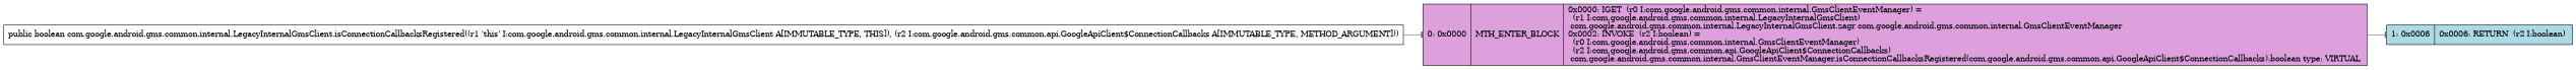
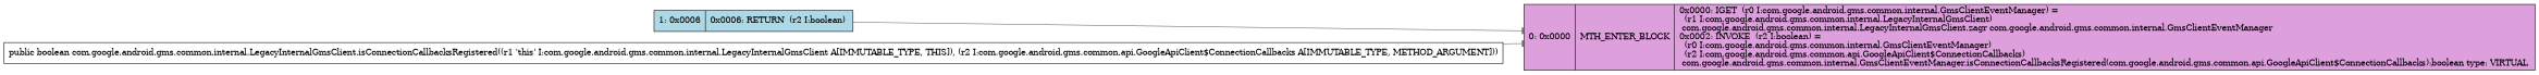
  digraph {
    rankdir=LR
    node [shape=record style=filled]
    edge [color=gray40 arrowhead=tee]
    n1 [label="{0\:\ 0x0000|MTH_ENTER_BLOCK\l|0x0000: IGET  (r0 I:com.google.android.gms.common.internal.GmsClientEventManager) = \l  (r1 I:com.google.android.gms.common.internal.LegacyInternalGmsClient)\l com.google.android.gms.common.internal.LegacyInternalGmsClient.zagr com.google.android.gms.common.internal.GmsClientEventManager \l0x0002: INVOKE  (r2 I:boolean) = \l  (r0 I:com.google.android.gms.common.internal.GmsClientEventManager)\l  (r2 I:com.google.android.gms.common.api.GoogleApiClient$ConnectionCallbacks)\l com.google.android.gms.common.internal.GmsClientEventManager.isConnectionCallbacksRegistered(com.google.android.gms.common.api.GoogleApiClient$ConnectionCallbacks):boolean type: VIRTUAL \l}" fillcolor=plum]
    n2 [label="{1\:\ 0x0006|0x0006: RETURN  (r2 I:boolean) \l}" fillcolor=lightblue]
    n3 [label="{public boolean com.google.android.gms.common.internal.LegacyInternalGmsClient.isConnectionCallbacksRegistered((r1 'this' I:com.google.android.gms.common.internal.LegacyInternalGmsClient A[IMMUTABLE_TYPE, THIS]), (r2 I:com.google.android.gms.common.api.GoogleApiClient$ConnectionCallbacks A[IMMUTABLE_TYPE, METHOD_ARGUMENT])) }" fillcolor=white]
-   n1 -> n2
+   n2 -> n1
    n3 -> n1
  }
